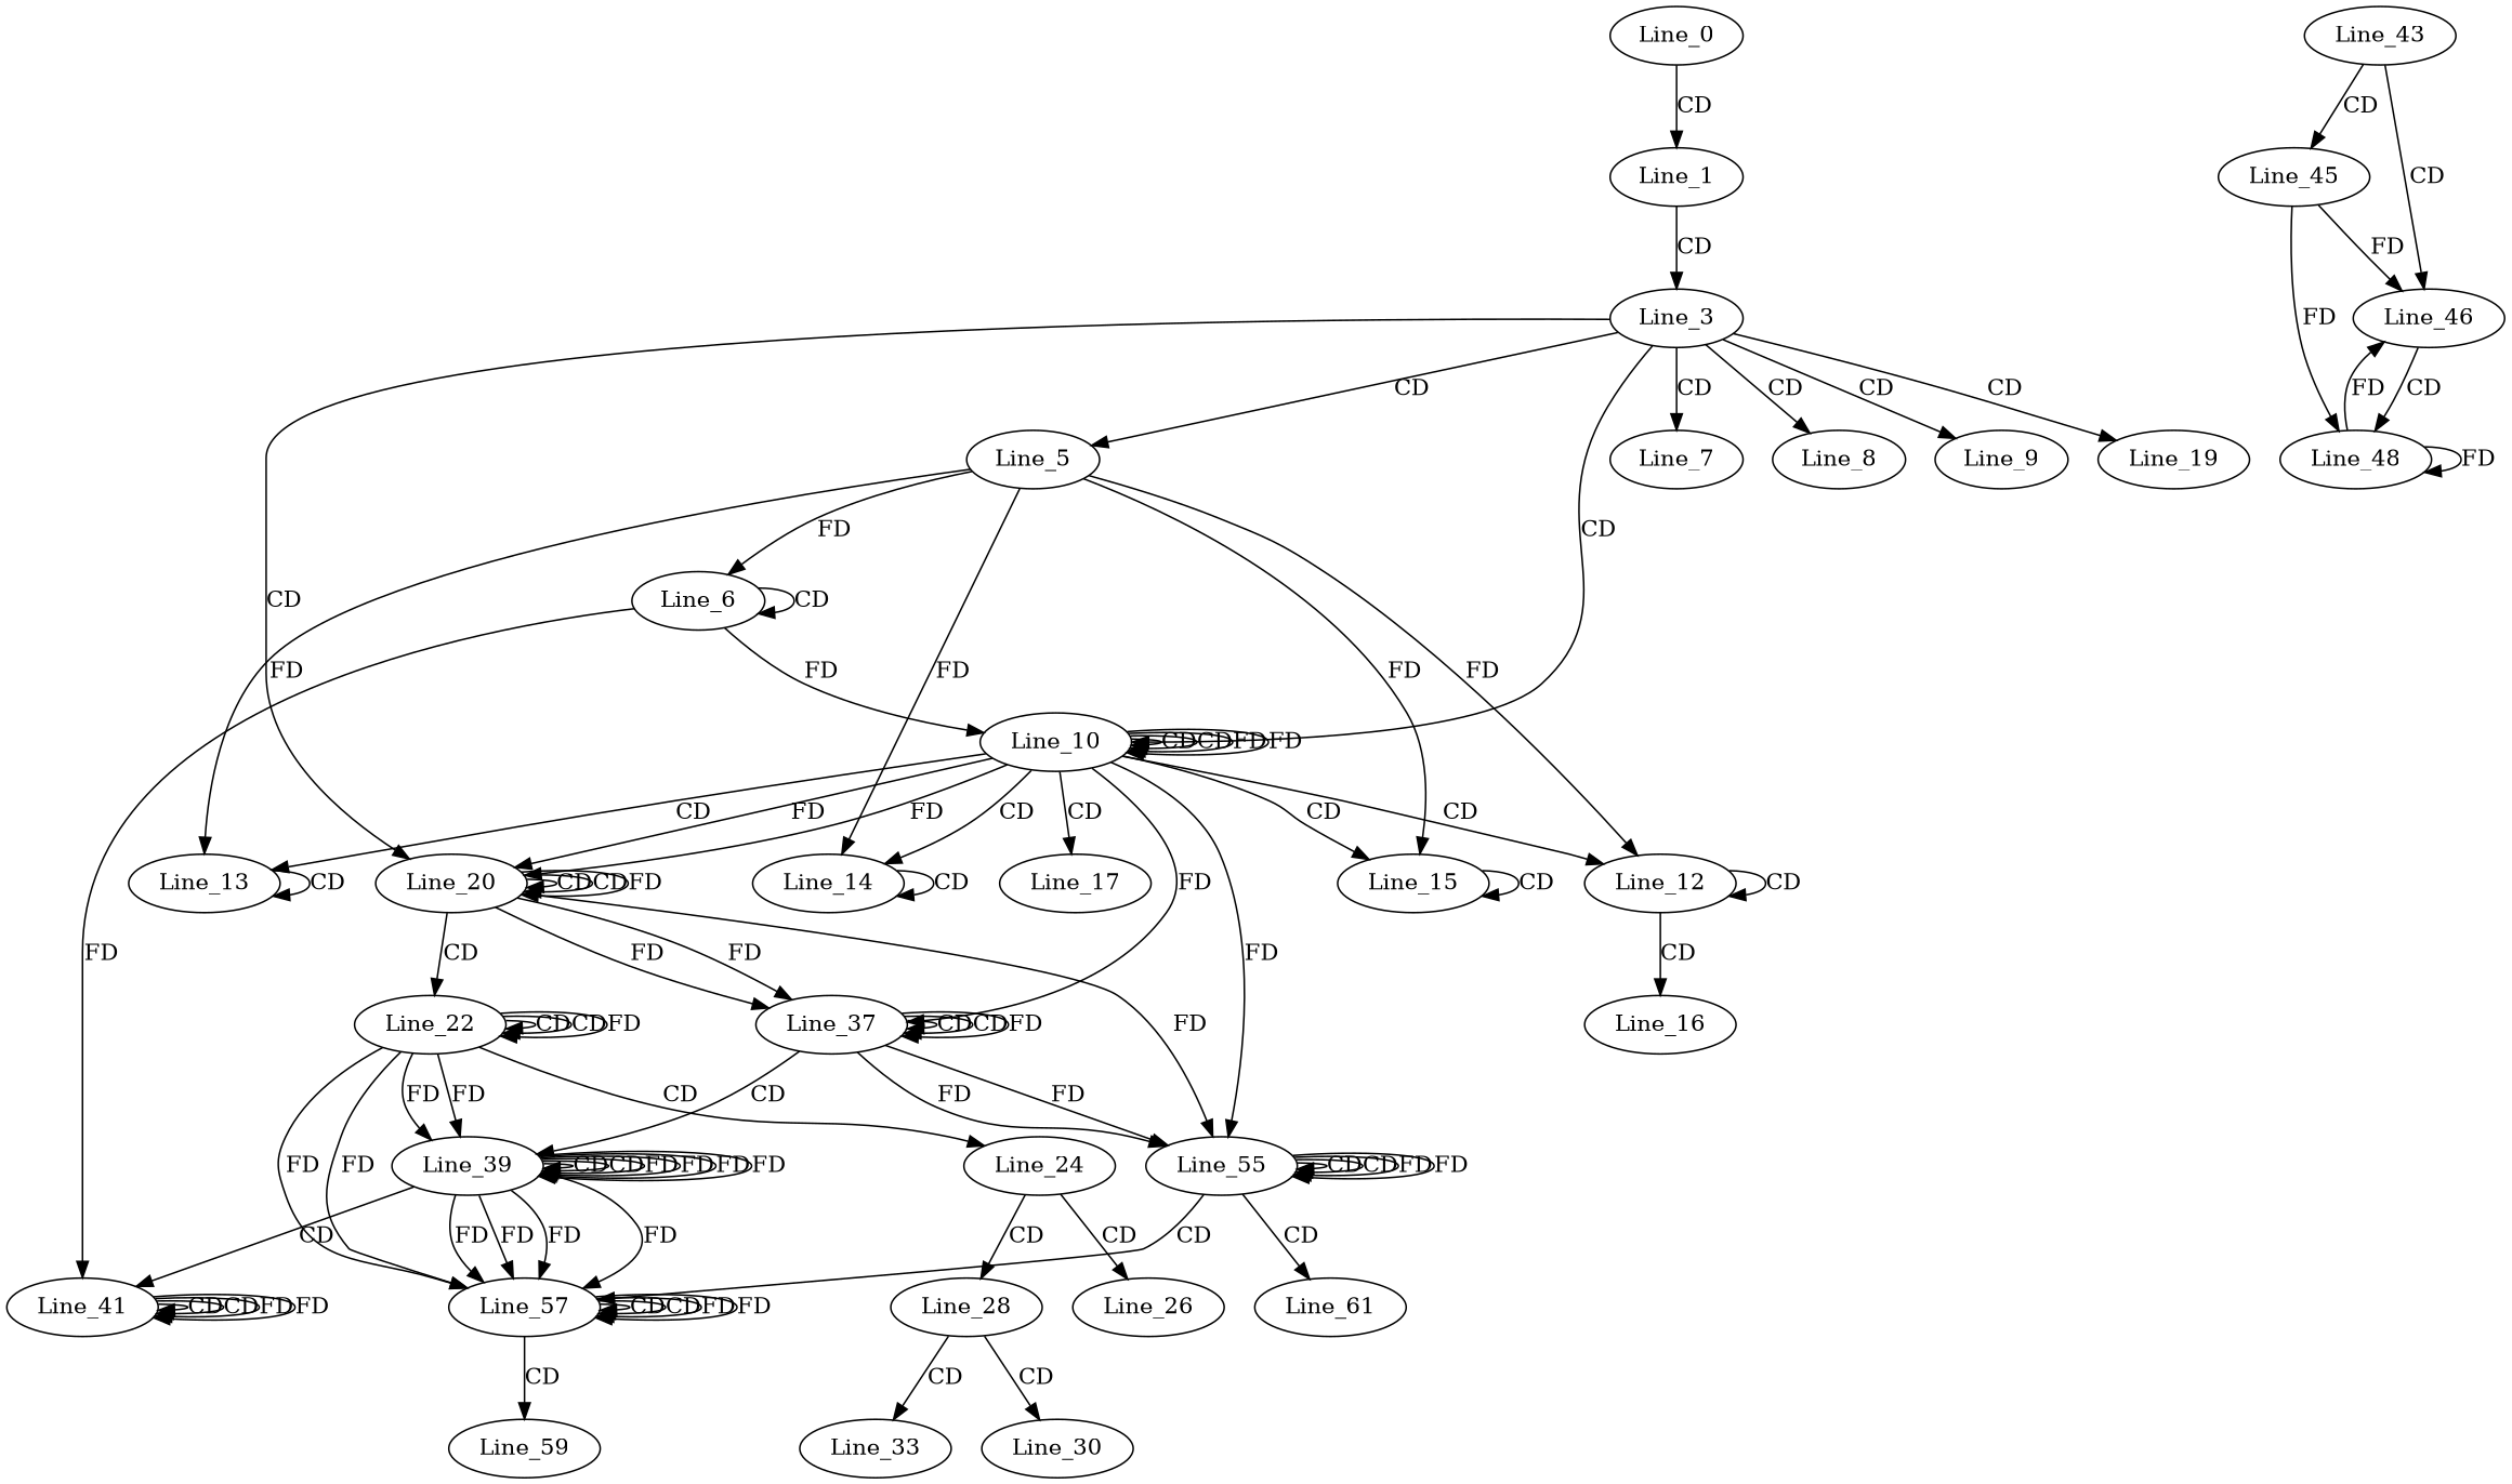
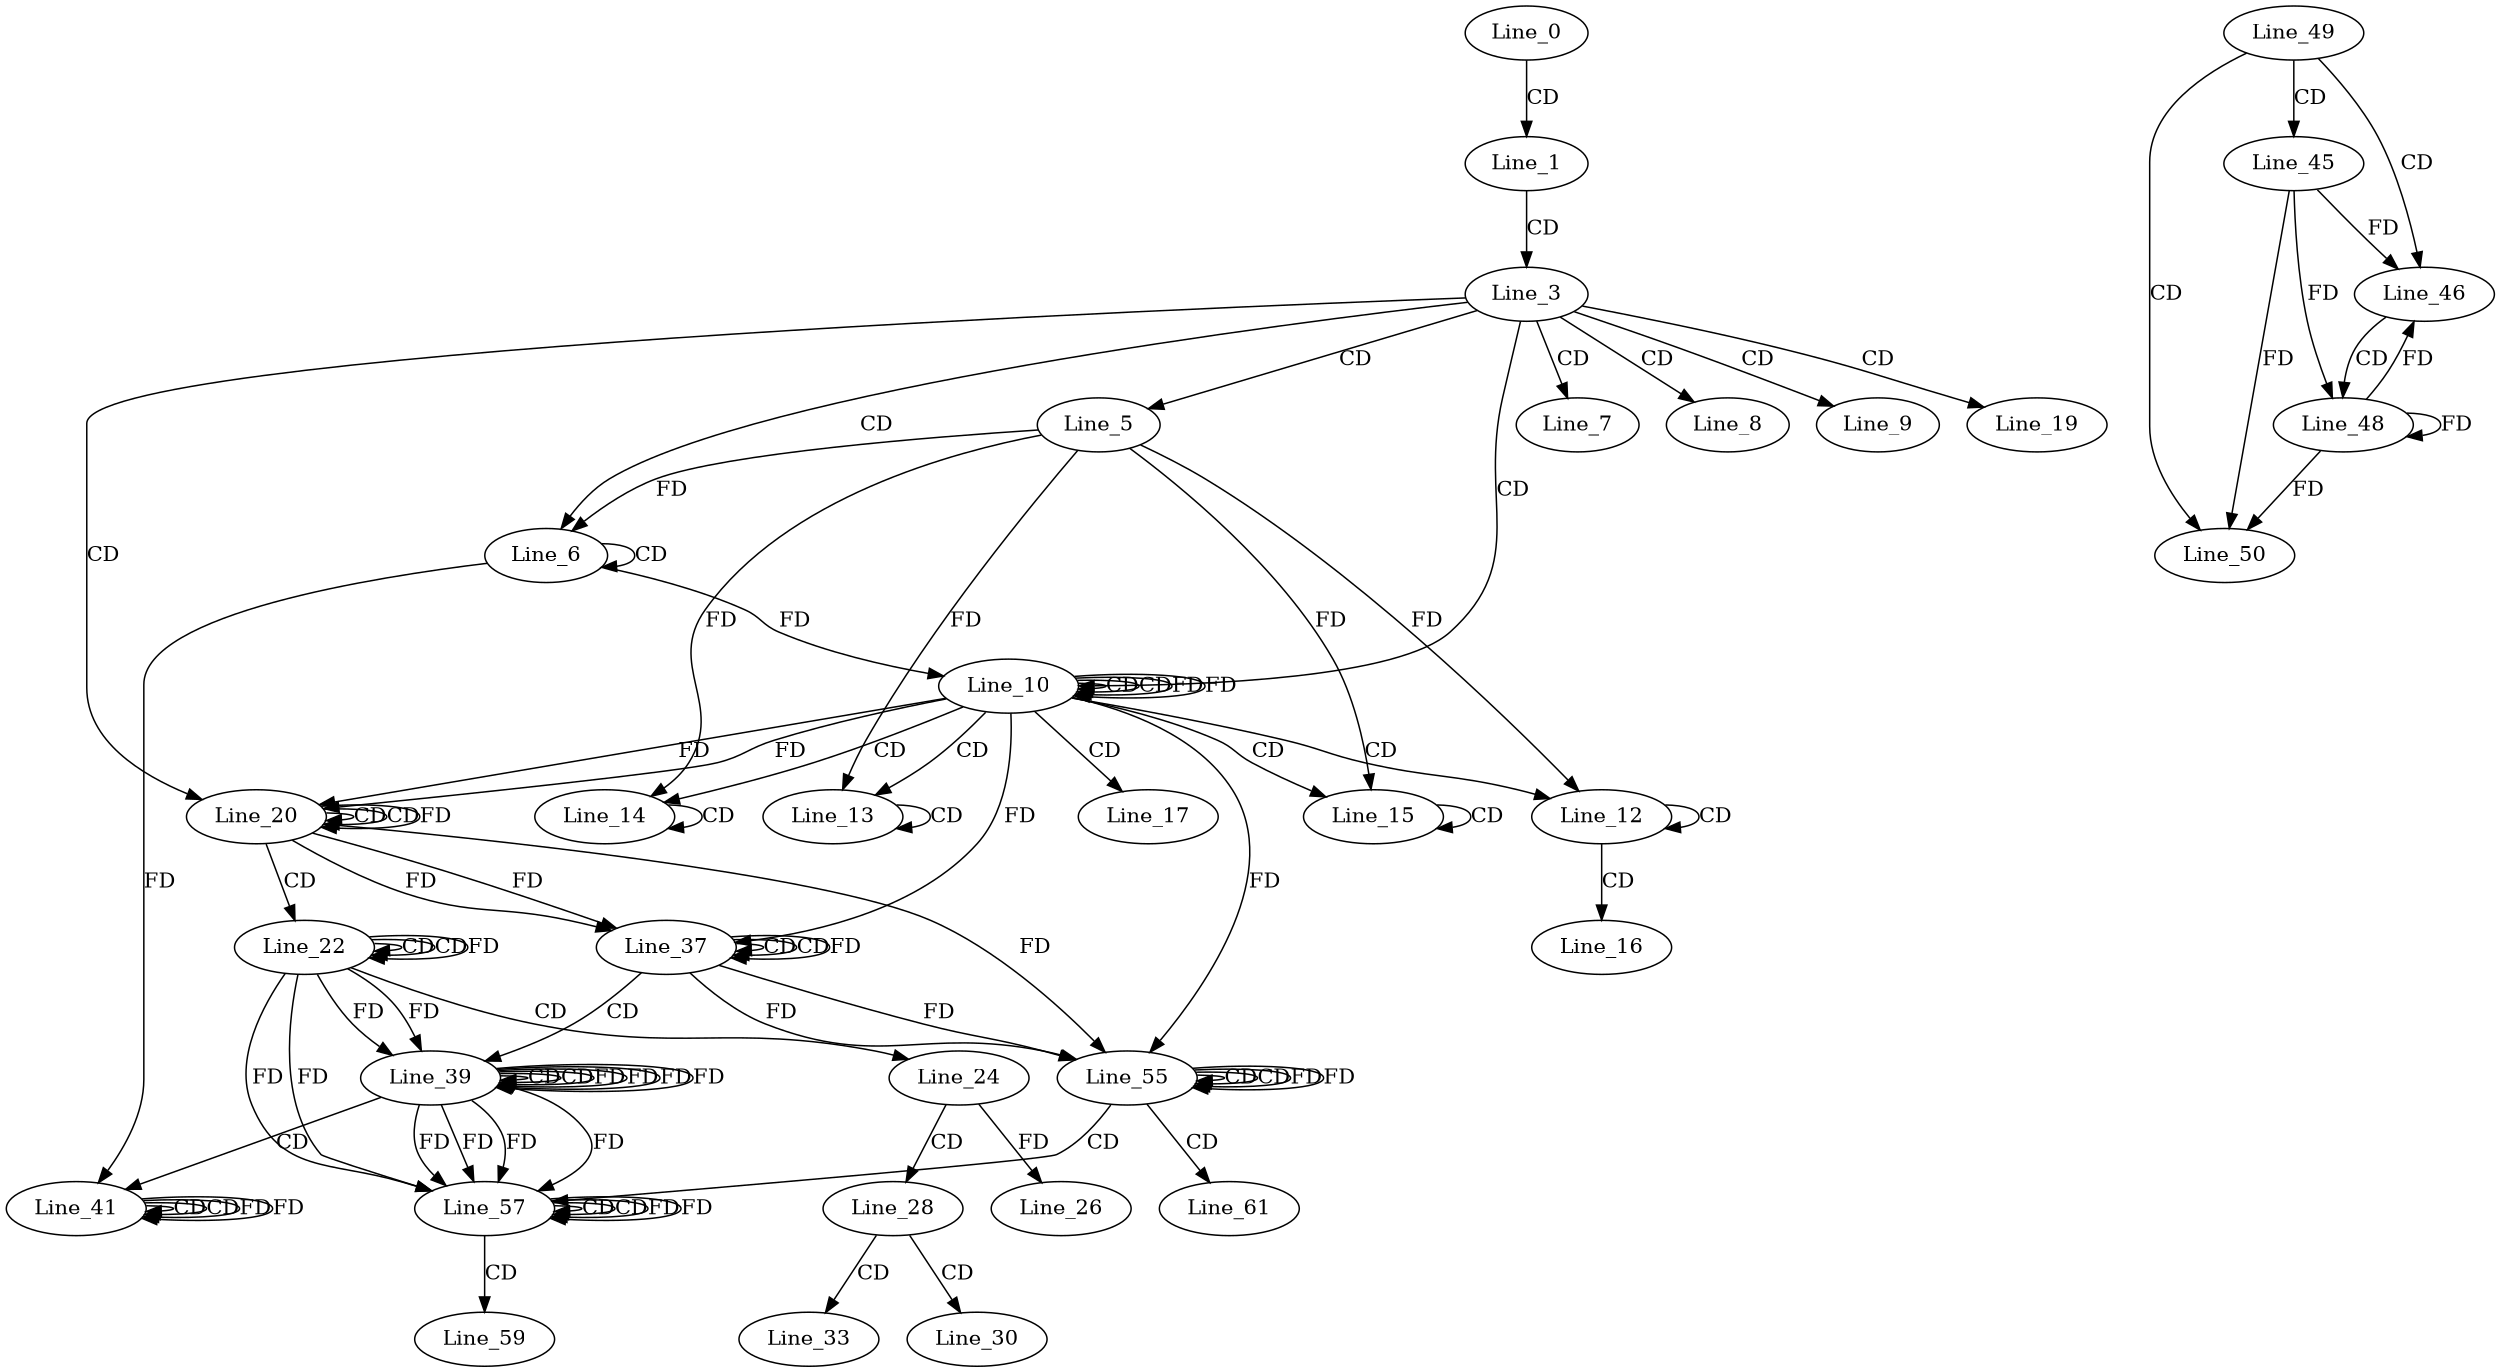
  digraph {
    Line_0
    Line_1
    Line_3
    Line_5
    Line_6
    Line_7
    Line_8
    Line_9
    Line_10
    Line_19
    Line_20
    Line_12
    Line_13
    Line_14
    Line_15
    Line_41
    Line_17
    Line_37
    Line_55
    Line_22
    Line_16
    Line_39
    Line_57
    Line_61
    Line_24
    Line_26
    Line_28
    Line_59
    Line_30
    Line_33
-   Line_43
+   Line_43 [label=Line_49]
    Line_45
    Line_46
+   Line_50
    Line_48
    Line_0 -> Line_1 [label=CD]
    Line_1 -> Line_3 [label=CD]
    Line_3 -> Line_5 [label=CD]
+   Line_3 -> Line_6 [label=CD]
    Line_3 -> Line_7 [label=CD]
    Line_3 -> Line_8 [label=CD]
    Line_3 -> Line_9 [label=CD]
    Line_3 -> Line_10 [label=CD]
    Line_3 -> Line_19 [label=CD]
    Line_3 -> Line_20 [label=CD]
    Line_5 -> Line_6 [label=FD]
    Line_5 -> Line_12 [label=FD]
    Line_5 -> Line_13 [label=FD]
    Line_5 -> Line_14 [label=FD]
    Line_5 -> Line_15 [label=FD]
    Line_6 -> Line_6 [label=CD]
    Line_6 -> Line_10 [label=FD]
    Line_6 -> Line_41 [label=FD]
    Line_10 -> Line_10 [label=CD]
    Line_10 -> Line_10 [label=CD]
    Line_10 -> Line_10 [label=FD]
    Line_10 -> Line_10 [label=FD]
    Line_10 -> Line_20 [label=FD]
    Line_10 -> Line_20 [label=FD]
    Line_10 -> Line_12 [label=CD]
    Line_10 -> Line_13 [label=CD]
    Line_10 -> Line_14 [label=CD]
    Line_10 -> Line_15 [label=CD]
    Line_10 -> Line_17 [label=CD]
    Line_10 -> Line_37 [label=FD]
    Line_10 -> Line_55 [label=FD]
    Line_20 -> Line_20 [label=CD]
    Line_20 -> Line_20 [label=CD]
    Line_20 -> Line_20 [label=FD]
    Line_20 -> Line_37 [label=FD]
    Line_20 -> Line_37 [label=FD]
    Line_20 -> Line_55 [label=FD]
    Line_20 -> Line_22 [label=CD]
    Line_12 -> Line_12 [label=CD]
    Line_12 -> Line_16 [label=CD]
    Line_13 -> Line_13 [label=CD]
    Line_14 -> Line_14 [label=CD]
    Line_15 -> Line_15 [label=CD]
    Line_41 -> Line_41 [label=CD]
    Line_41 -> Line_41 [label=CD]
    Line_41 -> Line_41 [label=FD]
    Line_41 -> Line_41 [label=FD]
    Line_37 -> Line_37 [label=CD]
    Line_37 -> Line_37 [label=CD]
    Line_37 -> Line_37 [label=FD]
    Line_37 -> Line_55 [label=FD]
    Line_37 -> Line_55 [label=FD]
    Line_37 -> Line_39 [label=CD]
    Line_55 -> Line_55 [label=CD]
    Line_55 -> Line_55 [label=CD]
    Line_55 -> Line_55 [label=FD]
    Line_55 -> Line_55 [label=FD]
    Line_55 -> Line_57 [label=CD]
    Line_55 -> Line_61 [label=CD]
    Line_22 -> Line_22 [label=CD]
    Line_22 -> Line_22 [label=CD]
    Line_22 -> Line_22 [label=FD]
    Line_22 -> Line_39 [label=FD]
    Line_22 -> Line_39 [label=FD]
    Line_22 -> Line_57 [label=FD]
    Line_22 -> Line_57 [label=FD]
    Line_22 -> Line_24 [label=CD]
    Line_39 -> Line_41 [label=CD]
    Line_39 -> Line_39 [label=CD]
    Line_39 -> Line_39 [label=CD]
    Line_39 -> Line_39 [label=FD]
    Line_39 -> Line_39 [label=FD]
    Line_39 -> Line_39 [label=FD]
    Line_39 -> Line_39 [label=FD]
    Line_39 -> Line_57 [label=FD]
    Line_39 -> Line_57 [label=FD]
    Line_39 -> Line_57 [label=FD]
    Line_39 -> Line_57 [label=FD]
    Line_57 -> Line_57 [label=CD]
    Line_57 -> Line_57 [label=CD]
    Line_57 -> Line_57 [label=FD]
    Line_57 -> Line_57 [label=FD]
    Line_57 -> Line_59 [label=CD]
-   Line_24 -> Line_26 [label=CD]
+   Line_24 -> Line_26 [label=FD]
    Line_24 -> Line_28 [label=CD]
    Line_28 -> Line_30 [label=CD]
    Line_28 -> Line_33 [label=CD]
    Line_43 -> Line_45 [label=CD]
    Line_43 -> Line_46 [label=CD]
+   Line_43 -> Line_50 [label=CD]
    Line_45 -> Line_46 [label=FD]
+   Line_45 -> Line_50 [label=FD]
    Line_45 -> Line_48 [label=FD]
    Line_46 -> Line_48 [label=CD]
    Line_48 -> Line_46 [label=FD]
+   Line_48 -> Line_50 [label=FD]
    Line_48 -> Line_48 [label=FD]
  }
